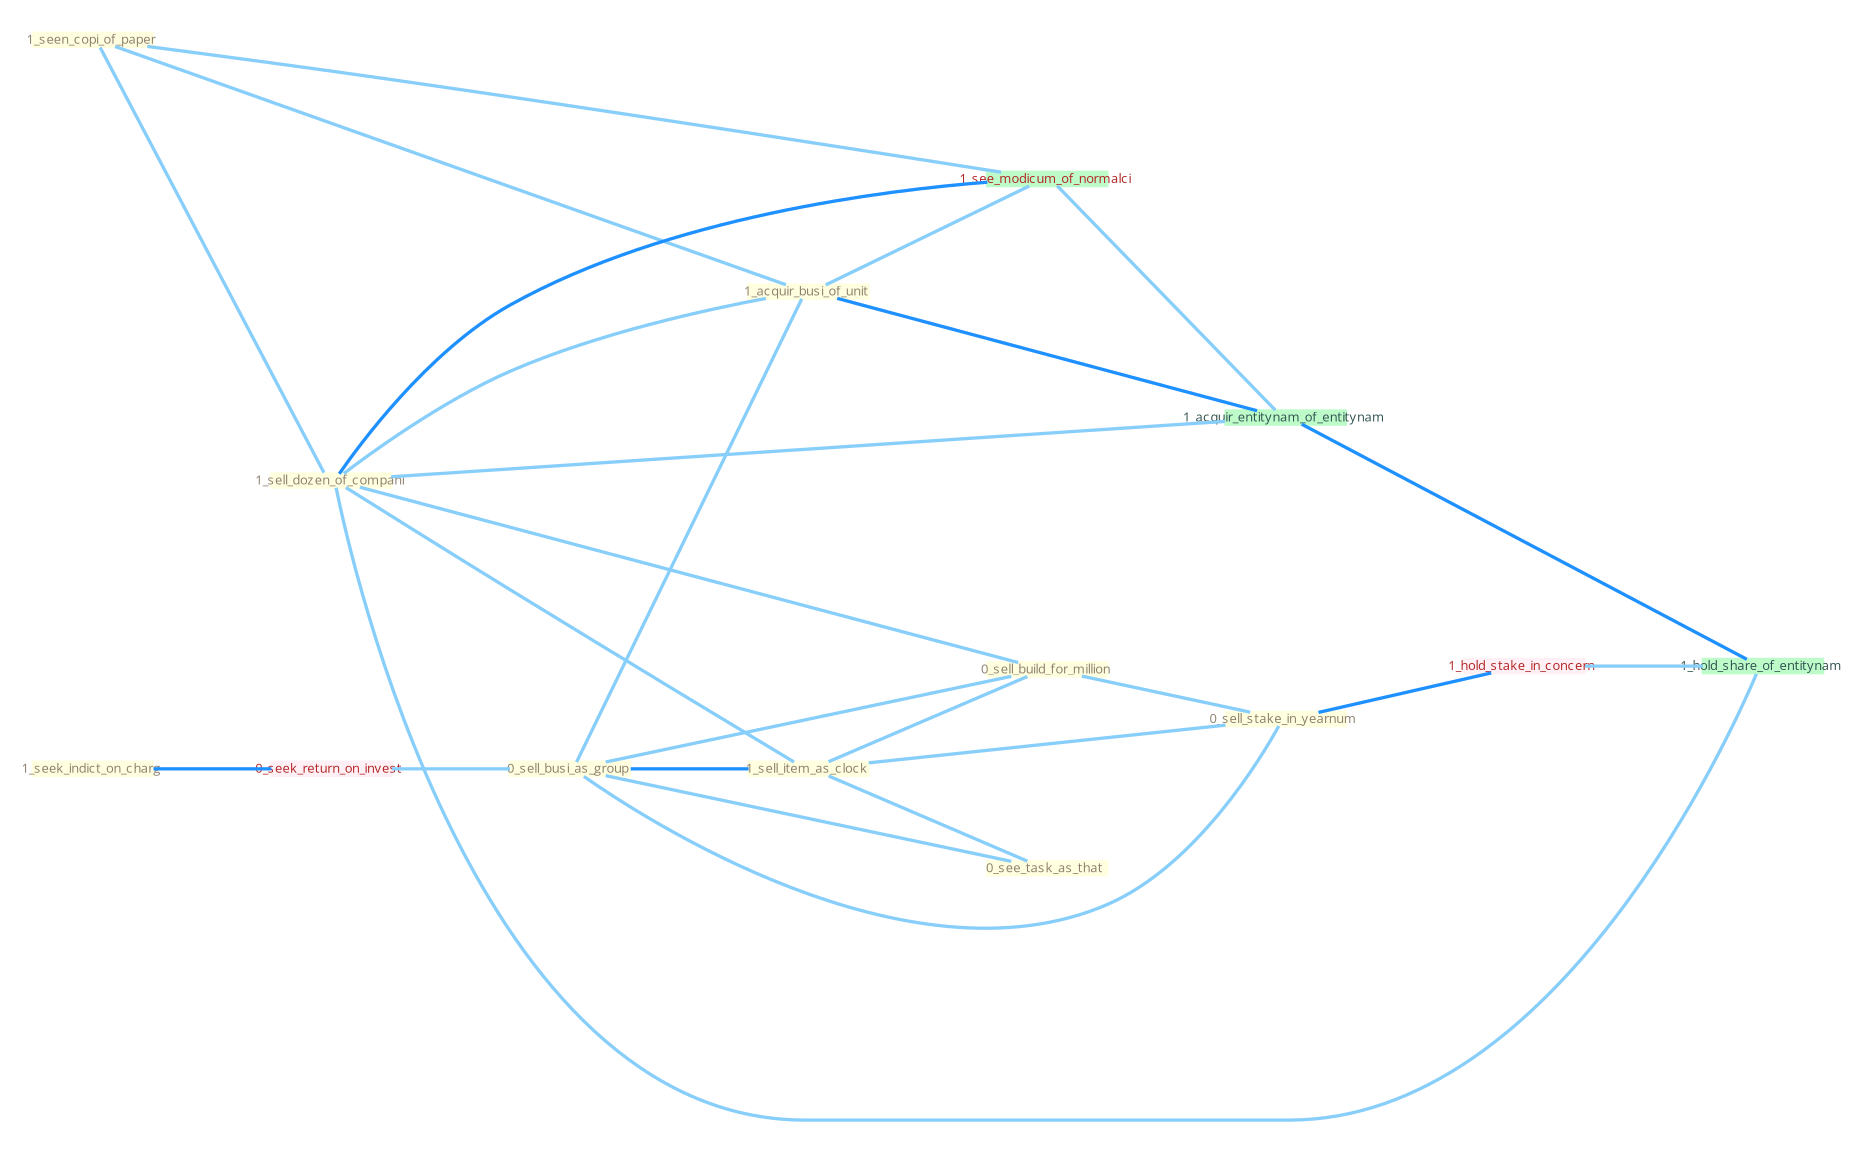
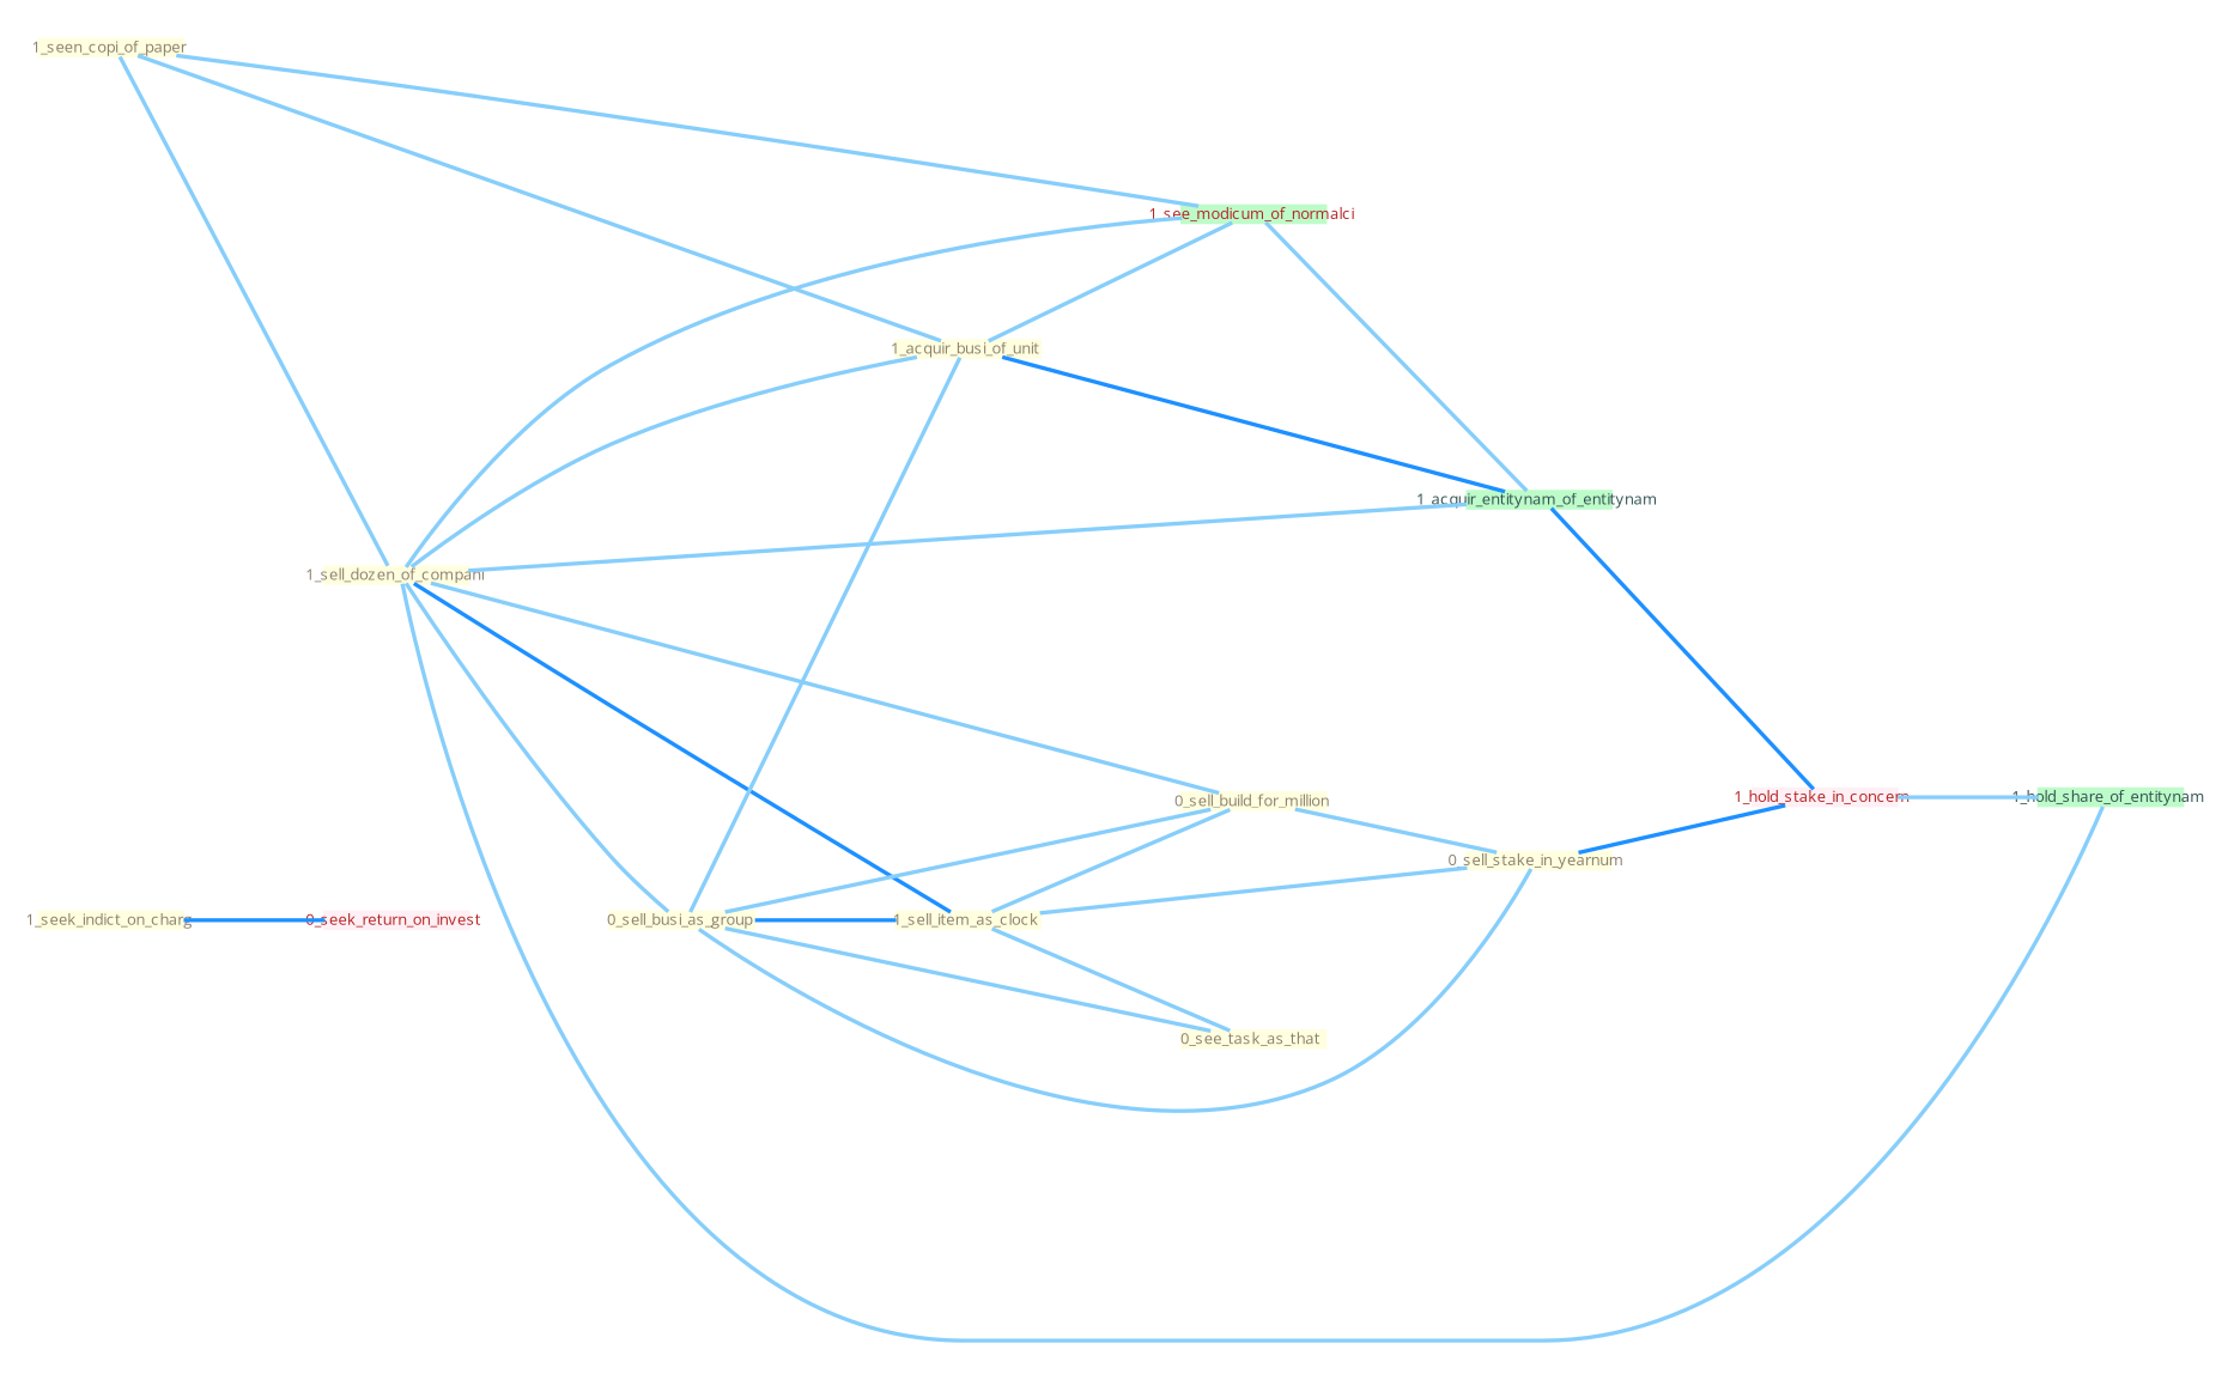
  graph {
    fontname="Open Sans"
    rankdir=LR
    node [color="#ffffe0" fixedsize=true fontcolor="#8b7d6b" fontname="Open Sans" fontsize=4 shape=polygon style=filled]
    edge [color="#87cefa" fontname="Open Sans" w=1]
    "1_seen_copi_of_paper " [height=.06 width=.5]
    "1_sell_dozen_of_compani " [height=.06 width=.5]
    "0_sell_busi_as_group " [height=.06 width=.5]
    "1_acquir_busi_of_unit " [height=.06 width=.5]
    "1_sell_item_as_clock " [height=.06 width=.5]
    "0_sell_build_for_million " [height=.06 width=.5]
    "1_seek_indict_on_charg " [height=.06 width=.5]
    "0_see_task_as_that " [height=.06 width=.5]
    "0_sell_stake_in_yearnum " [height=.06 width=.5]
    "1_hold_stake_in_concern " [color="#fff0f5" fontcolor="#b22222" height=.06 width=.5]
    "0_seek_return_on_invest " [color="#fff0f5" fontcolor="#b22222" height=.06 width=.5]
    "1_see_modicum_of_normalci " [color="#BDFCC9" fontcolor="#b22222" height=.06 width=.5]
    "1_acquir_entitynam_of_entitynam " [color="#BDFCC9" fontcolor="#2f4f4f" height=.06 width=.5]
    "1_hold_share_of_entitynam " [color="#BDFCC9" fontcolor="#2f4f4f" height=.06 width=.5]
    subgraph sub_1 {
      "1_seen_copi_of_paper "
      "1_sell_dozen_of_compani "
      "0_sell_busi_as_group "
      "1_acquir_busi_of_unit "
      "1_sell_item_as_clock "
      "0_sell_build_for_million "
      "1_seek_indict_on_charg "
      "0_see_task_as_that "
      "0_sell_stake_in_yearnum "
    }
    subgraph sub_2 {
      "1_hold_stake_in_concern "
      "0_seek_return_on_invest "
    }
    "1_seen_copi_of_paper " -- "1_sell_dozen_of_compani "
    "1_seen_copi_of_paper " -- "1_acquir_busi_of_unit "
    "1_seen_copi_of_paper " -- "1_see_modicum_of_normalci "
-   "0_seek_return_on_invest " -- "0_sell_busi_as_group "
+   "1_sell_dozen_of_compani " -- "0_sell_busi_as_group "
    "1_sell_dozen_of_compani " -- "1_acquir_busi_of_unit "
-   "1_sell_dozen_of_compani " -- "1_sell_item_as_clock "
+   "1_sell_dozen_of_compani " -- "1_sell_item_as_clock " [color="#1e90ff"]
    "1_sell_dozen_of_compani " -- "0_sell_build_for_million "
-   "1_sell_dozen_of_compani " -- "1_see_modicum_of_normalci " [color="#1e90ff"]
+   "1_sell_dozen_of_compani " -- "1_see_modicum_of_normalci "
    "1_sell_dozen_of_compani " -- "1_acquir_entitynam_of_entitynam "
    "1_sell_dozen_of_compani " -- "1_hold_share_of_entitynam "
    "0_sell_busi_as_group " -- "1_acquir_busi_of_unit "
    "0_sell_busi_as_group " -- "1_sell_item_as_clock " [color="#1e90ff" w=2]
    "0_sell_busi_as_group " -- "0_sell_build_for_million "
    "0_sell_busi_as_group " -- "0_see_task_as_that "
    "0_sell_busi_as_group " -- "0_sell_stake_in_yearnum "
    "1_acquir_busi_of_unit " -- "1_see_modicum_of_normalci "
    "1_acquir_busi_of_unit " -- "1_acquir_entitynam_of_entitynam " [color="#1e90ff" w=2]
    "1_sell_item_as_clock " -- "0_sell_build_for_million "
    "1_sell_item_as_clock " -- "0_see_task_as_that "
    "1_sell_item_as_clock " -- "0_sell_stake_in_yearnum "
    "0_sell_build_for_million " -- "0_sell_stake_in_yearnum "
    "1_seek_indict_on_charg " -- "0_seek_return_on_invest " [color="#1e90ff" w=2]
    "0_sell_stake_in_yearnum " -- "1_hold_stake_in_concern " [color="#1e90ff" w=2]
    "1_hold_stake_in_concern " -- "1_hold_share_of_entitynam "
    "1_see_modicum_of_normalci " -- "1_acquir_entitynam_of_entitynam "
-   "1_acquir_entitynam_of_entitynam " -- "1_hold_share_of_entitynam " [color="#1e90ff" w=2]
+   "1_acquir_entitynam_of_entitynam " -- "1_hold_stake_in_concern " [color="#1e90ff" w=2]
  }
